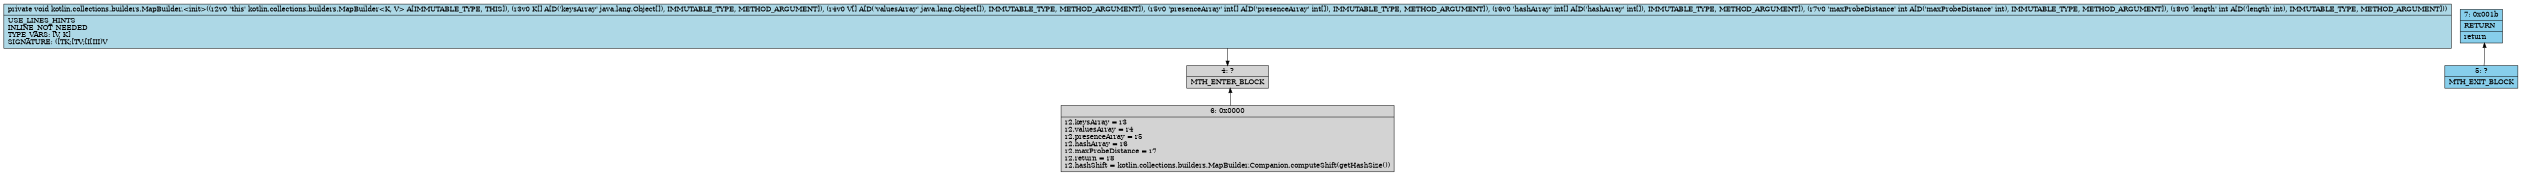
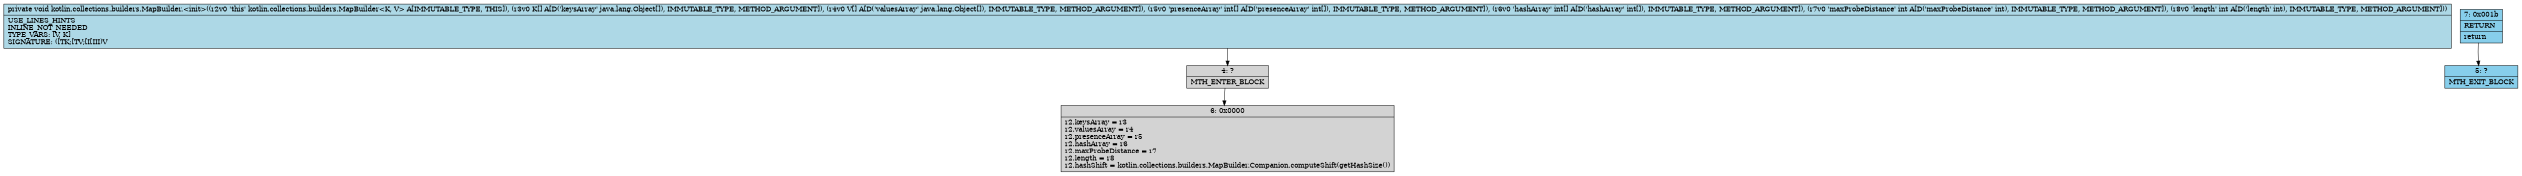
  digraph {
    node [fillcolor=lightgrey shape=record style=filled]
    n1 [label="{4\:\ ?|MTH_ENTER_BLOCK\l}"]
-   n2 [label="{6\:\ 0x0000|r2.keysArray = r3\lr2.valuesArray = r4\lr2.presenceArray = r5\lr2.hashArray = r6\lr2.maxProbeDistance = r7\lr2.return = r8\lr2.hashShift = kotlin.collections.builders.MapBuilder.Companion.computeShift(getHashSize())\l}"]
+   n2 [label="{6\:\ 0x0000|r2.keysArray = r3\lr2.valuesArray = r4\lr2.presenceArray = r5\lr2.hashArray = r6\lr2.maxProbeDistance = r7\lr2.length = r8\lr2.hashShift = kotlin.collections.builders.MapBuilder.Companion.computeShift(getHashSize())\l}"]
    n3 [fillcolor=skyblue label="{7\:\ 0x001b|RETURN\l|return\l}"]
    n4 [fillcolor=skyblue label="{5\:\ ?|MTH_EXIT_BLOCK\l}"]
    n5 [fillcolor=lightblue label="{private void kotlin.collections.builders.MapBuilder.\<init\>((r2v0 'this' kotlin.collections.builders.MapBuilder\<K, V\> A[IMMUTABLE_TYPE, THIS]), (r3v0 K[] A[D('keysArray' java.lang.Object[]), IMMUTABLE_TYPE, METHOD_ARGUMENT]), (r4v0 V[] A[D('valuesArray' java.lang.Object[]), IMMUTABLE_TYPE, METHOD_ARGUMENT]), (r5v0 'presenceArray' int[] A[D('presenceArray' int[]), IMMUTABLE_TYPE, METHOD_ARGUMENT]), (r6v0 'hashArray' int[] A[D('hashArray' int[]), IMMUTABLE_TYPE, METHOD_ARGUMENT]), (r7v0 'maxProbeDistance' int A[D('maxProbeDistance' int), IMMUTABLE_TYPE, METHOD_ARGUMENT]), (r8v0 'length' int A[D('length' int), IMMUTABLE_TYPE, METHOD_ARGUMENT]))  | USE_LINES_HINTS\lINLINE_NOT_NEEDED\lTYPE_VARS: [V, K]\lSIGNATURE: ([TK;[TV;[I[III)V\l}"]
-   n2 -> n1
-   n4 -> n3
+   n1 -> n2
+   n3 -> n4
    n5 -> n1
  }
